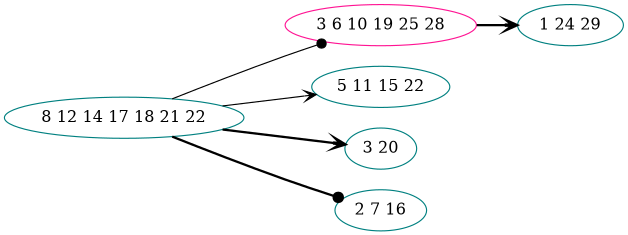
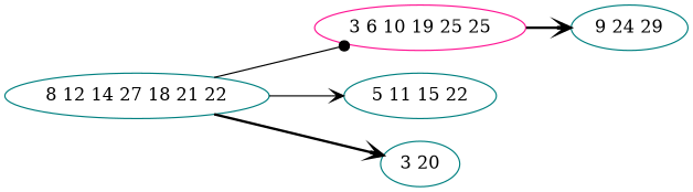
  digraph {
    rankdir=LR
    node [color=teal]
    edge [arrowhead=vee style=bold]
-   n1 [label="8 12 14 17 18 21 22"]
-   n2 [color=deeppink label="3 6 10 19 25 28"]
+   n1 [label="8 12 14 27 18 21 22"]
+   n2 [color=deeppink label="3 6 10 19 25 25"]
    n3 [label="5 11 15 22"]
    n4 [label="3 20"]
-   n5 [label="2 7 16"]
-   n6 [label="1 24 29"]
+   n6 [label="9 24 29"]
    n1 -> n2 [arrowhead=dot style=solid]
    n1 -> n3 [style=solid]
    n1 -> n4
-   n1 -> n5 [arrowhead=dot]
    n2 -> n6
  }
